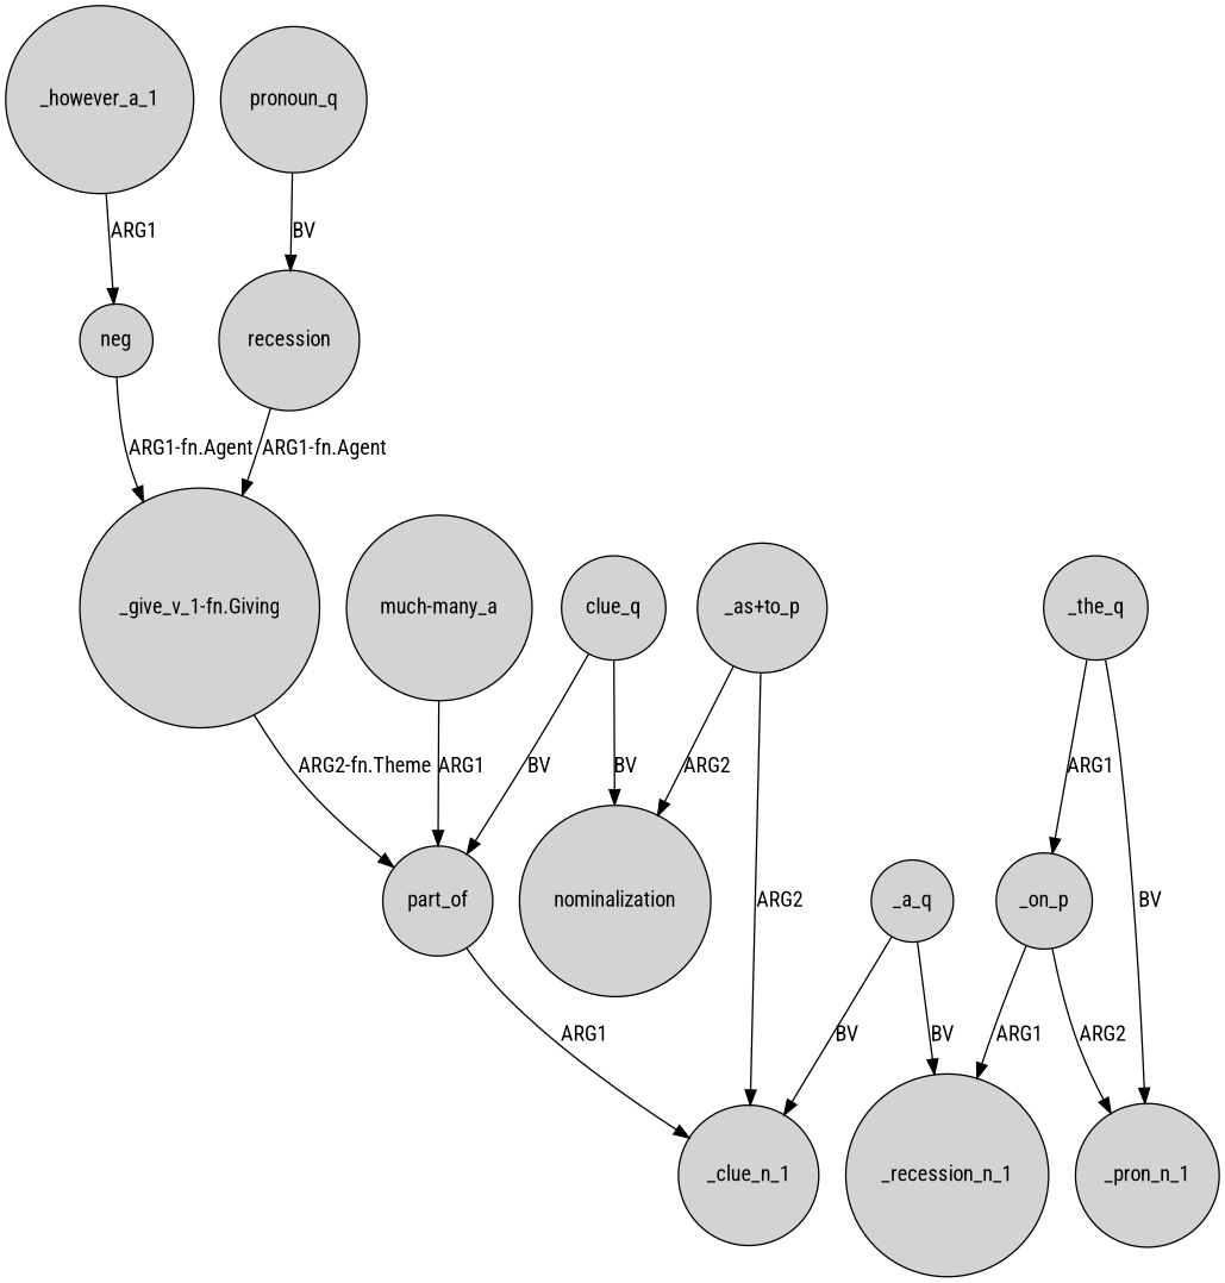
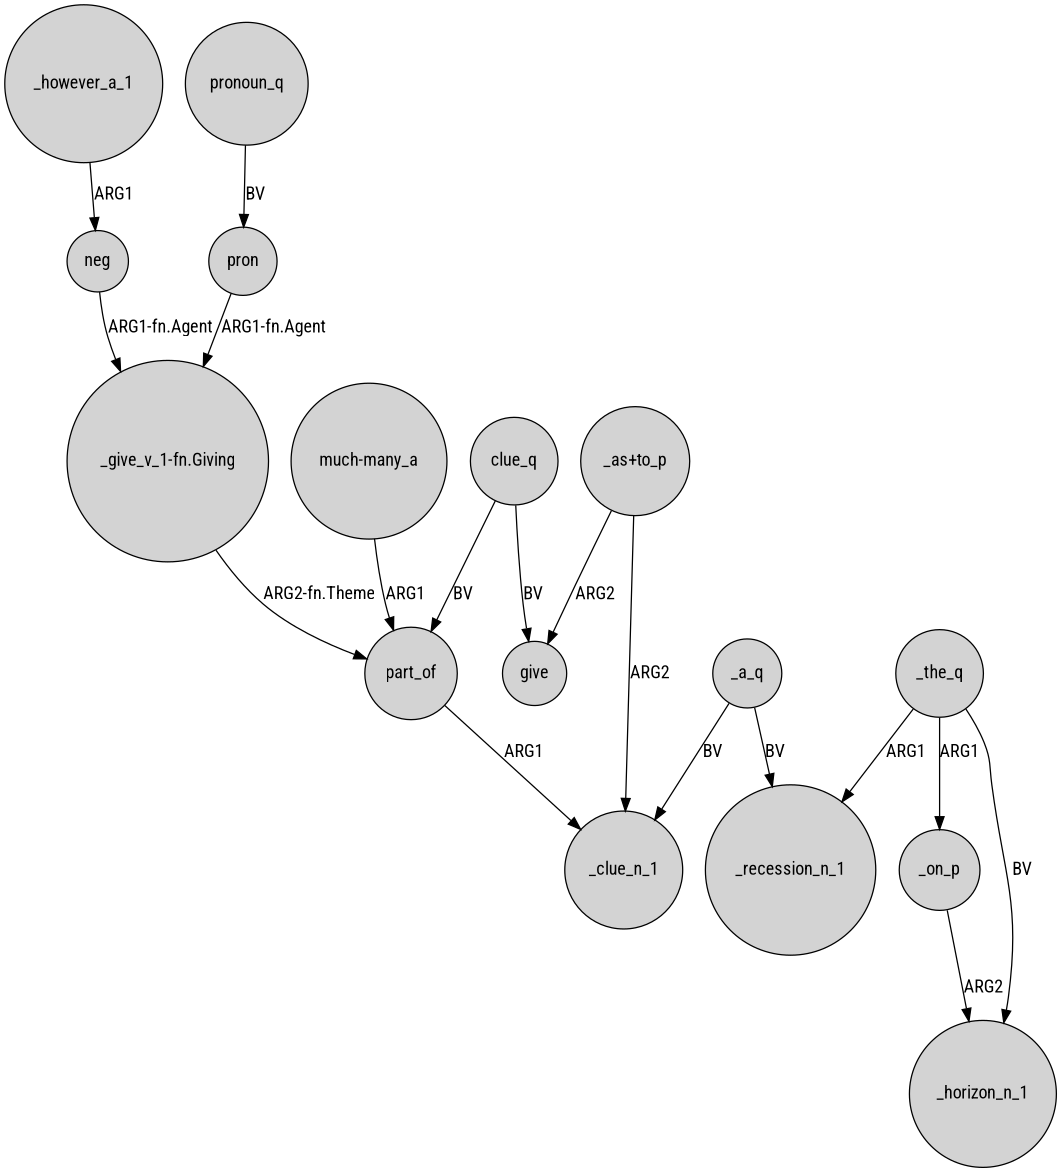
  digraph {
    fontname="Roboto Condensed"
    node [fontname="Roboto Condensed" shape=circle style=filled]
    edge [fontname="Roboto Condensed"]
    _however_a_1
    neg
    "_give_v_1-fn.Giving"
    part_of
    _clue_n_1
    "_as+to_p"
-   nominalization
+   nominalization [label=give]
    _on_p
-   _horizon_n_1 [label=_pron_n_1]
+   _horizon_n_1
    _recession_n_1
    _the_q
    n12 [label=clue_q]
-   pron [label=recession]
+   pron
    _a_q
    "much-many_a"
    pronoun_q
    _however_a_1 -> neg [label=ARG1]
    neg -> "_give_v_1-fn.Giving" [label="ARG1-fn.Agent"]
    "_give_v_1-fn.Giving" -> part_of [label="ARG2-fn.Theme"]
    part_of -> _clue_n_1 [label=ARG1]
    "_as+to_p" -> _clue_n_1 [label=ARG2]
    "_as+to_p" -> nominalization [label=ARG2]
    _on_p -> _horizon_n_1 [label=ARG2]
-   _on_p -> _recession_n_1 [label=ARG1]
+   _the_q -> _recession_n_1 [label=ARG1]
    _the_q -> _on_p [label=ARG1]
    _the_q -> _horizon_n_1 [label=BV]
    n12 -> part_of [label=BV]
    n12 -> nominalization [label=BV]
    pron -> "_give_v_1-fn.Giving" [label="ARG1-fn.Agent"]
    _a_q -> _clue_n_1 [label=BV]
    _a_q -> _recession_n_1 [label=BV]
    "much-many_a" -> part_of [label=ARG1]
    pronoun_q -> pron [label=BV]
  }
